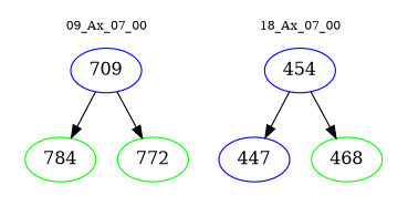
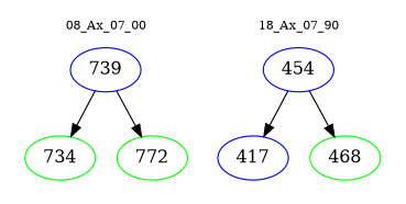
  digraph {
    node [color=blue]
    edge [color=black]
-   n1 [label=709]
-   n2 [color=green label=784]
+   n1 [label=739]
+   n2 [color=green label=734]
    n3 [color=green label=772]
    n4 [label=454]
-   n5 [label=447]
+   n5 [label=417]
    n6 [color=green label=468]
    subgraph cluster_1 {
      color=white
      fontsize=10
-     label="09_Ax_07_00"
+     label="08_Ax_07_00"
      n1
      n2
      n3
    }
    subgraph cluster_2 {
      color=white
      fontsize=10
-     label="18_Ax_07_00"
+     label="18_Ax_07_90"
      n4
      n5
      n6
    }
    n1 -> n2
    n1 -> n3
    n4 -> n5
    n4 -> n6
  }
